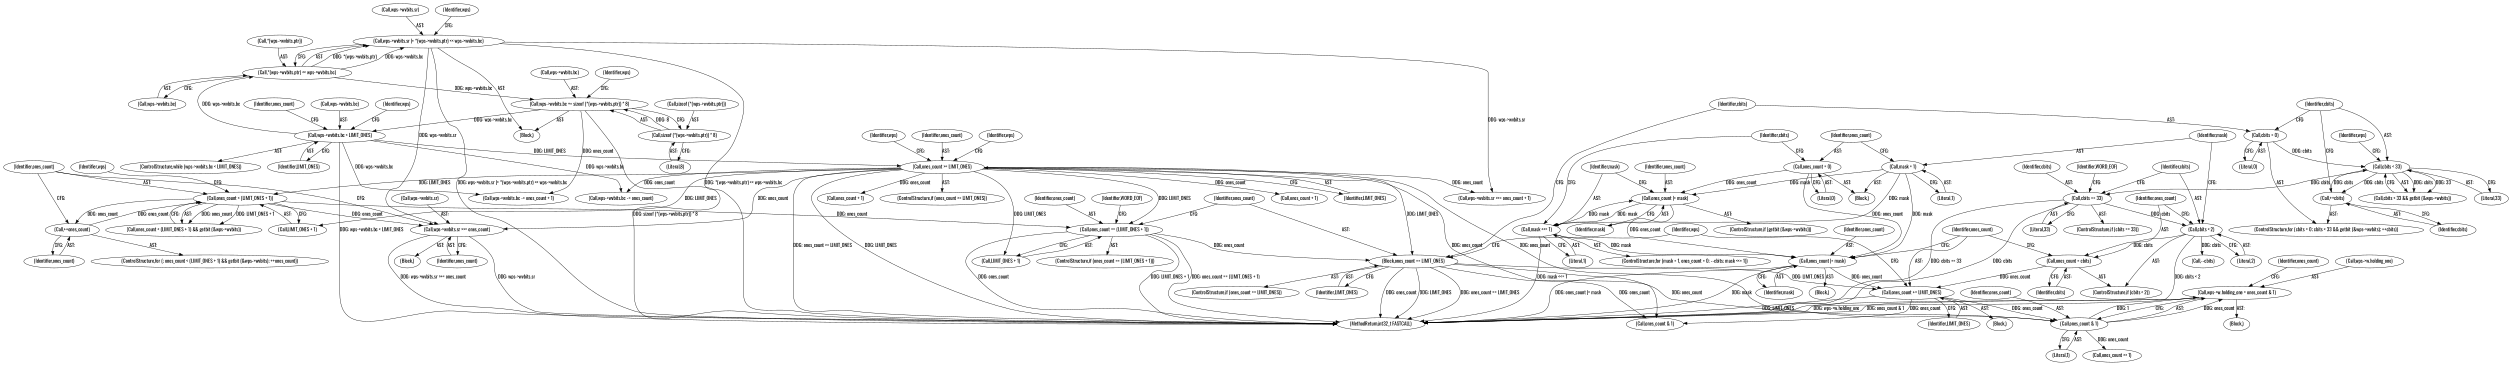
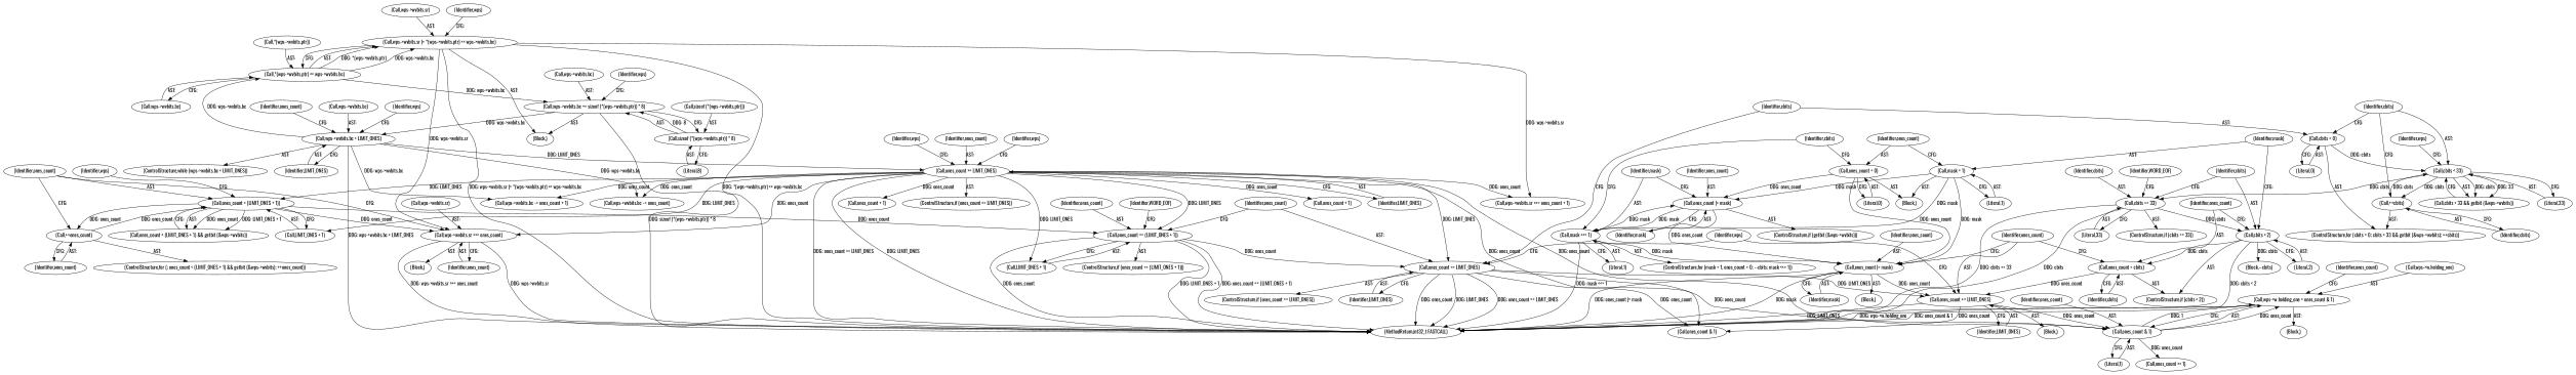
  digraph {
    fontname=Oswald
    node [fontname=Oswald]
    edge [fontname=Oswald]
    n1 [label="(Call,wps->w.holding_one = ones_count & 1)"]
    n2 [label="(Call,ones_count & 1)"]
    n3 [label="(MethodReturn,int32_t FASTCALL)"]
    n4 [label="(Block,)"]
    n5 [label="(Literal,1)"]
    n6 [label="(Call,ones_count >> 1)"]
    n7 [label="(Call,ones_count += LIMIT_ONES)"]
    n8 [label="(Block,)"]
    n9 [label="(Call,ones_count & 1)"]
    n10 [label="(Identifier,LIMIT_ONES)"]
-   n11 [label="(Block,ones_count == LIMIT_ONES)"]
+   n11 [label="(Call,ones_count == LIMIT_ONES)"]
    n12 [label="(ControlStructure,if (ones_count == LIMIT_ONES))"]
    n13 [label="(Identifier,LIMIT_ONES)"]
    n14 [label="(Call,ones_count == (LIMIT_ONES + 1))"]
    n15 [label="(Call,LIMIT_ONES + 1)"]
    n16 [label="(ControlStructure,if (ones_count == (LIMIT_ONES + 1)))"]
    n17 [label="(Call,ones_count < (LIMIT_ONES + 1))"]
    n18 [label="(Call,++ones_count)"]
    n19 [label="(Call,LIMIT_ONES + 1)"]
    n20 [label="(Call,ones_count < (LIMIT_ONES + 1) && getbit (&wps->wvbits))"]
    n21 [label="(Call,wps->wvbits.sr >>= ones_count)"]
    n22 [label="(Identifier,ones_count)"]
    n23 [label="(ControlStructure,for (; ones_count < (LIMIT_ONES + 1) && getbit (&wps->wvbits); ++ones_count))"]
    n24 [label="(Block,)"]
    n25 [label="(Identifier,ones_count)"]
    n26 [label="(Call,wps->wvbits.sr |= *(wps->wvbits.ptr) << wps->wvbits.bc)"]
    n27 [label="(Call,*(wps->wvbits.ptr) << wps->wvbits.bc)"]
    n28 [label="(Block,)"]
    n29 [label="(Call,wps->wvbits.sr >>= ones_count + 1)"]
    n30 [label="(Call,wps->wvbits.bc += sizeof (*(wps->wvbits.ptr)) * 8)"]
    n31 [label="(Call,wps->wvbits.bc)"]
    n32 [label="(Call,wps->wvbits.bc < LIMIT_ONES)"]
    n33 [label="(Call,sizeof (*(wps->wvbits.ptr)) * 8)"]
    n34 [label="(Call,ones_count >= LIMIT_ONES)"]
    n35 [label="(ControlStructure,while (wps->wvbits.bc < LIMIT_ONES))"]
    n36 [label="(Call,wps->wvbits.bc -= ones_count + 1)"]
    n37 [label="(Call,wps->wvbits.bc -= ones_count)"]
    n38 [label="(Identifier,LIMIT_ONES)"]
    n39 [label="(Call,ones_count + 1)"]
    n40 [label="(Identifier,LIMIT_ONES)"]
    n41 [label="(Call,ones_count + 1)"]
    n42 [label="(ControlStructure,if (ones_count >= LIMIT_ONES))"]
    n43 [label="(Literal,8)"]
    n44 [label="(Call,ones_count |= mask)"]
    n45 [label="(Identifier,mask)"]
    n46 [label="(Block,)"]
    n47 [label="(Call,ones_count = 0)"]
    n48 [label="(Call,ones_count |= mask)"]
    n49 [label="(Block,)"]
    n50 [label="(Literal,0)"]
    n51 [label="(Call,mask <<= 1)"]
    n52 [label="(ControlStructure,if (getbit (&wps->wvbits)))"]
    n53 [label="(Identifier,mask)"]
    n54 [label="(ControlStructure,for (mask = 1, ones_count = 0; --cbits; mask <<= 1))"]
    n55 [label="(Literal,1)"]
    n56 [label="(Call,mask = 1)"]
    n57 [label="(Literal,1)"]
    n58 [label="(Call,ones_count = cbits)"]
    n59 [label="(ControlStructure,if (cbits < 2))"]
    n60 [label="(Identifier,cbits)"]
    n61 [label="(Call,cbits < 2)"]
-   n62 [label="(Call,--cbits)"]
+   n62 [label="(Block,--cbits)"]
    n63 [label="(Literal,2)"]
    n64 [label="(Call,cbits == 33)"]
    n65 [label="(Literal,33)"]
    n66 [label="(ControlStructure,if (cbits == 33))"]
    n67 [label="(Call,cbits < 33)"]
    n68 [label="(Call,++cbits)"]
    n69 [label="(Call,cbits < 33 && getbit (&wps->wvbits))"]
    n70 [label="(Literal,33)"]
    n71 [label="(ControlStructure,for (cbits = 0; cbits < 33 && getbit (&wps->wvbits); ++cbits))"]
    n72 [label="(Identifier,cbits)"]
    n73 [label="(Call,cbits = 0)"]
    n74 [label="(Literal,0)"]
    n75 [label="(Identifier,ones_count)"]
    n76 [label="(Identifier,ones_count)"]
    n77 [label="(Identifier,ones_count)"]
    n78 [label="(Identifier,ones_count)"]
    n79 [label="(Identifier,cbits)"]
    n80 [label="(Identifier,WORD_EOF)"]
    n81 [label="(Identifier,ones_count)"]
    n82 [label="(Identifier,ones_count)"]
    n83 [label="(Identifier,mask)"]
    n84 [label="(Identifier,cbits)"]
    n85 [label="(Identifier,cbits)"]
    n86 [label="(Identifier,cbits)"]
    n87 [label="(Identifier,wps)"]
    n88 [label="(Call,wps->wvbits.bc)"]
    n89 [label="(Identifier,mask)"]
    n90 [label="(Identifier,ones_count)"]
    n91 [label="(Call,*(wps->wvbits.ptr))"]
    n92 [label="(Identifier,wps)"]
    n93 [label="(Identifier,wps)"]
    n94 [label="(Identifier,wps)"]
    n95 [label="(Call,wps->wvbits.bc)"]
    n96 [label="(Call,wps->wvbits.sr)"]
    n97 [label="(Identifier,cbits)"]
    n98 [label="(Identifier,ones_count)"]
    n99 [label="(Identifier,wps)"]
    n100 [label="(Call,wps->wvbits.sr)"]
    n101 [label="(Identifier,ones_count)"]
    n102 [label="(Identifier,wps)"]
    n103 [label="(Identifier,ones_count)"]
    n104 [label="(Identifier,ones_count)"]
    n105 [label="(Call,sizeof (*(wps->wvbits.ptr)))"]
    n106 [label="(Identifier,WORD_EOF)"]
    n107 [label="(Call,wps->w.holding_one)"]
    n108 [label="(Identifier,wps)"]
    n109 [label="(Identifier,ones_count)"]
    n110 [label="(Identifier,wps)"]
    n1 -> n2 [label="CFG: "]
    n1 -> n3 [label="DDG: wps->w.holding_one"]
    n1 -> n3 [label="DDG: ones_count & 1"]
    n1 -> n4 [label="AST: "]
    n2 -> n1 [label="AST: "]
    n2 -> n1 [label="DDG: ones_count"]
    n2 -> n1 [label="DDG: 1"]
    n2 -> n5 [label="CFG: "]
    n2 -> n6 [label="DDG: ones_count"]
    n5 -> n2 [label="AST: "]
    n7 -> n2 [label="DDG: ones_count"]
    n7 -> n3 [label="DDG: LIMIT_ONES"]
    n7 -> n8 [label="AST: "]
    n7 -> n9 [label="DDG: ones_count"]
    n7 -> n10 [label="CFG: "]
    n10 -> n7 [label="AST: "]
    n11 -> n2 [label="DDG: ones_count"]
    n11 -> n3 [label="DDG: ones_count == LIMIT_ONES"]
    n11 -> n3 [label="DDG: ones_count"]
    n11 -> n3 [label="DDG: LIMIT_ONES"]
    n11 -> n7 [label="DDG: LIMIT_ONES"]
    n11 -> n9 [label="DDG: ones_count"]
    n11 -> n12 [label="AST: "]
    n11 -> n13 [label="CFG: "]
    n13 -> n11 [label="AST: "]
    n14 -> n3 [label="DDG: LIMIT_ONES + 1"]
    n14 -> n3 [label="DDG: ones_count"]
    n14 -> n3 [label="DDG: ones_count == (LIMIT_ONES + 1)"]
    n14 -> n11 [label="DDG: ones_count"]
    n14 -> n15 [label="CFG: "]
    n14 -> n16 [label="AST: "]
    n15 -> n14 [label="AST: "]
    n17 -> n14 [label="DDG: ones_count"]
    n17 -> n18 [label="DDG: ones_count"]
    n17 -> n19 [label="CFG: "]
    n17 -> n20 [label="AST: "]
    n17 -> n20 [label="DDG: ones_count"]
    n17 -> n20 [label="DDG: LIMIT_ONES + 1"]
    n17 -> n21 [label="DDG: ones_count"]
    n18 -> n17 [label="DDG: ones_count"]
    n18 -> n22 [label="CFG: "]
    n18 -> n23 [label="AST: "]
    n19 -> n17 [label="AST: "]
    n20 -> n17 [label="CFG: "]
    n21 -> n3 [label="DDG: wps->wvbits.sr"]
    n21 -> n3 [label="DDG: wps->wvbits.sr >>= ones_count"]
    n21 -> n24 [label="AST: "]
    n21 -> n25 [label="CFG: "]
    n22 -> n18 [label="AST: "]
    n25 -> n21 [label="AST: "]
    n26 -> n3 [label="DDG: wps->wvbits.sr |= *(wps->wvbits.ptr) << wps->wvbits.bc"]
    n26 -> n3 [label="DDG: *(wps->wvbits.ptr) << wps->wvbits.bc"]
    n26 -> n21 [label="DDG: wps->wvbits.sr"]
    n26 -> n27 [label="CFG: "]
    n26 -> n28 [label="AST: "]
    n26 -> n29 [label="DDG: wps->wvbits.sr"]
    n27 -> n26 [label="AST: "]
    n27 -> n26 [label="DDG: *(wps->wvbits.ptr)"]
    n27 -> n26 [label="DDG: wps->wvbits.bc"]
    n27 -> n30 [label="DDG: wps->wvbits.bc"]
    n27 -> n31 [label="CFG: "]
    n30 -> n3 [label="DDG: sizeof (*(wps->wvbits.ptr)) * 8"]
    n30 -> n28 [label="AST: "]
    n30 -> n32 [label="DDG: wps->wvbits.bc"]
    n30 -> n33 [label="CFG: "]
    n31 -> n27 [label="AST: "]
    n32 -> n3 [label="DDG: wps->wvbits.bc < LIMIT_ONES"]
    n32 -> n27 [label="DDG: wps->wvbits.bc"]
    n32 -> n34 [label="DDG: LIMIT_ONES"]
    n32 -> n35 [label="AST: "]
    n32 -> n36 [label="DDG: wps->wvbits.bc"]
    n32 -> n37 [label="DDG: wps->wvbits.bc"]
    n32 -> n38 [label="CFG: "]
    n33 -> n30 [label="AST: "]
    n33 -> n30 [label="DDG: 8"]
    n33 -> n43 [label="CFG: "]
    n34 -> n2 [label="DDG: ones_count"]
    n34 -> n3 [label="DDG: ones_count >= LIMIT_ONES"]
    n34 -> n3 [label="DDG: LIMIT_ONES"]
    n34 -> n9 [label="DDG: ones_count"]
    n34 -> n11 [label="DDG: LIMIT_ONES"]
    n34 -> n14 [label="DDG: LIMIT_ONES"]
    n34 -> n15 [label="DDG: LIMIT_ONES"]
    n34 -> n17 [label="DDG: LIMIT_ONES"]
    n34 -> n19 [label="DDG: LIMIT_ONES"]
    n34 -> n21 [label="DDG: ones_count"]
    n34 -> n29 [label="DDG: ones_count"]
-   n30 -> n36 [label="DDG: ones_count"]
+   n34 -> n36 [label="DDG: ones_count"]
    n34 -> n37 [label="DDG: ones_count"]
    n34 -> n39 [label="DDG: ones_count"]
    n34 -> n40 [label="CFG: "]
    n34 -> n41 [label="DDG: ones_count"]
    n34 -> n42 [label="AST: "]
    n38 -> n32 [label="AST: "]
    n40 -> n34 [label="AST: "]
    n43 -> n33 [label="AST: "]
    n44 -> n3 [label="DDG: mask"]
    n44 -> n3 [label="DDG: ones_count |= mask"]
    n44 -> n7 [label="DDG: ones_count"]
    n44 -> n45 [label="CFG: "]
    n44 -> n46 [label="AST: "]
    n45 -> n44 [label="AST: "]
    n47 -> n44 [label="DDG: ones_count"]
    n47 -> n48 [label="DDG: ones_count"]
    n47 -> n49 [label="AST: "]
    n47 -> n50 [label="CFG: "]
    n48 -> n44 [label="DDG: ones_count"]
    n48 -> n51 [label="DDG: mask"]
    n48 -> n52 [label="AST: "]
    n48 -> n53 [label="CFG: "]
    n50 -> n47 [label="AST: "]
    n51 -> n3 [label="DDG: mask <<= 1"]
    n51 -> n44 [label="DDG: mask"]
    n51 -> n48 [label="DDG: mask"]
    n51 -> n54 [label="AST: "]
    n51 -> n55 [label="CFG: "]
    n53 -> n48 [label="AST: "]
    n55 -> n51 [label="AST: "]
    n56 -> n44 [label="DDG: mask"]
    n56 -> n48 [label="DDG: mask"]
    n56 -> n49 [label="AST: "]
    n56 -> n51 [label="DDG: mask"]
    n56 -> n57 [label="CFG: "]
    n57 -> n56 [label="AST: "]
    n58 -> n7 [label="DDG: ones_count"]
    n58 -> n59 [label="AST: "]
    n58 -> n60 [label="CFG: "]
    n60 -> n58 [label="AST: "]
    n61 -> n3 [label="DDG: cbits < 2"]
    n61 -> n58 [label="DDG: cbits"]
    n61 -> n59 [label="AST: "]
    n61 -> n62 [label="DDG: cbits"]
    n61 -> n63 [label="CFG: "]
    n63 -> n61 [label="AST: "]
    n64 -> n3 [label="DDG: cbits == 33"]
    n64 -> n3 [label="DDG: cbits"]
    n64 -> n61 [label="DDG: cbits"]
    n64 -> n65 [label="CFG: "]
    n64 -> n66 [label="AST: "]
    n65 -> n64 [label="AST: "]
    n67 -> n64 [label="DDG: cbits"]
    n67 -> n68 [label="DDG: cbits"]
    n67 -> n69 [label="AST: "]
    n67 -> n69 [label="DDG: cbits"]
    n67 -> n69 [label="DDG: 33"]
    n67 -> n70 [label="CFG: "]
    n68 -> n67 [label="DDG: cbits"]
    n68 -> n71 [label="AST: "]
    n68 -> n72 [label="CFG: "]
    n69 -> n67 [label="CFG: "]
    n70 -> n67 [label="AST: "]
    n72 -> n68 [label="AST: "]
    n73 -> n67 [label="DDG: cbits"]
    n73 -> n71 [label="AST: "]
    n73 -> n74 [label="CFG: "]
    n74 -> n73 [label="AST: "]
    n75 -> n34 [label="AST: "]
    n76 -> n32 [label="CFG: "]
    n77 -> n7 [label="AST: "]
    n77 -> n44 [label="CFG: "]
    n77 -> n58 [label="CFG: "]
    n78 -> n11 [label="AST: "]
    n78 -> n14 [label="CFG: "]
    n79 -> n61 [label="AST: "]
    n79 -> n64 [label="CFG: "]
    n80 -> n14 [label="CFG: "]
    n81 -> n48 [label="AST: "]
    n82 -> n17 [label="AST: "]
    n82 -> n18 [label="CFG: "]
    n82 -> n21 [label="CFG: "]
    n83 -> n56 [label="AST: "]
    n83 -> n61 [label="CFG: "]
    n84 -> n64 [label="AST: "]
    n85 -> n47 [label="CFG: "]
    n85 -> n51 [label="CFG: "]
    n86 -> n11 [label="CFG: "]
    n86 -> n73 [label="AST: "]
    n87 -> n34 [label="CFG: "]
    n88 -> n30 [label="AST: "]
    n89 -> n48 [label="CFG: "]
    n89 -> n51 [label="AST: "]
    n90 -> n47 [label="AST: "]
    n90 -> n56 [label="CFG: "]
    n91 -> n27 [label="AST: "]
    n92 -> n67 [label="CFG: "]
    n93 -> n30 [label="CFG: "]
    n94 -> n34 [label="CFG: "]
    n95 -> n32 [label="AST: "]
    n96 -> n21 [label="AST: "]
    n97 -> n67 [label="AST: "]
    n97 -> n68 [label="CFG: "]
    n97 -> n73 [label="CFG: "]
    n98 -> n58 [label="AST: "]
    n98 -> n61 [label="CFG: "]
    n99 -> n32 [label="CFG: "]
    n100 -> n26 [label="AST: "]
    n101 -> n1 [label="CFG: "]
    n102 -> n26 [label="CFG: "]
    n103 -> n44 [label="AST: "]
    n104 -> n14 [label="AST: "]
    n105 -> n33 [label="AST: "]
    n106 -> n64 [label="CFG: "]
    n107 -> n1 [label="AST: "]
    n108 -> n7 [label="CFG: "]
    n108 -> n11 [label="CFG: "]
    n109 -> n2 [label="AST: "]
    n110 -> n17 [label="CFG: "]
  }
